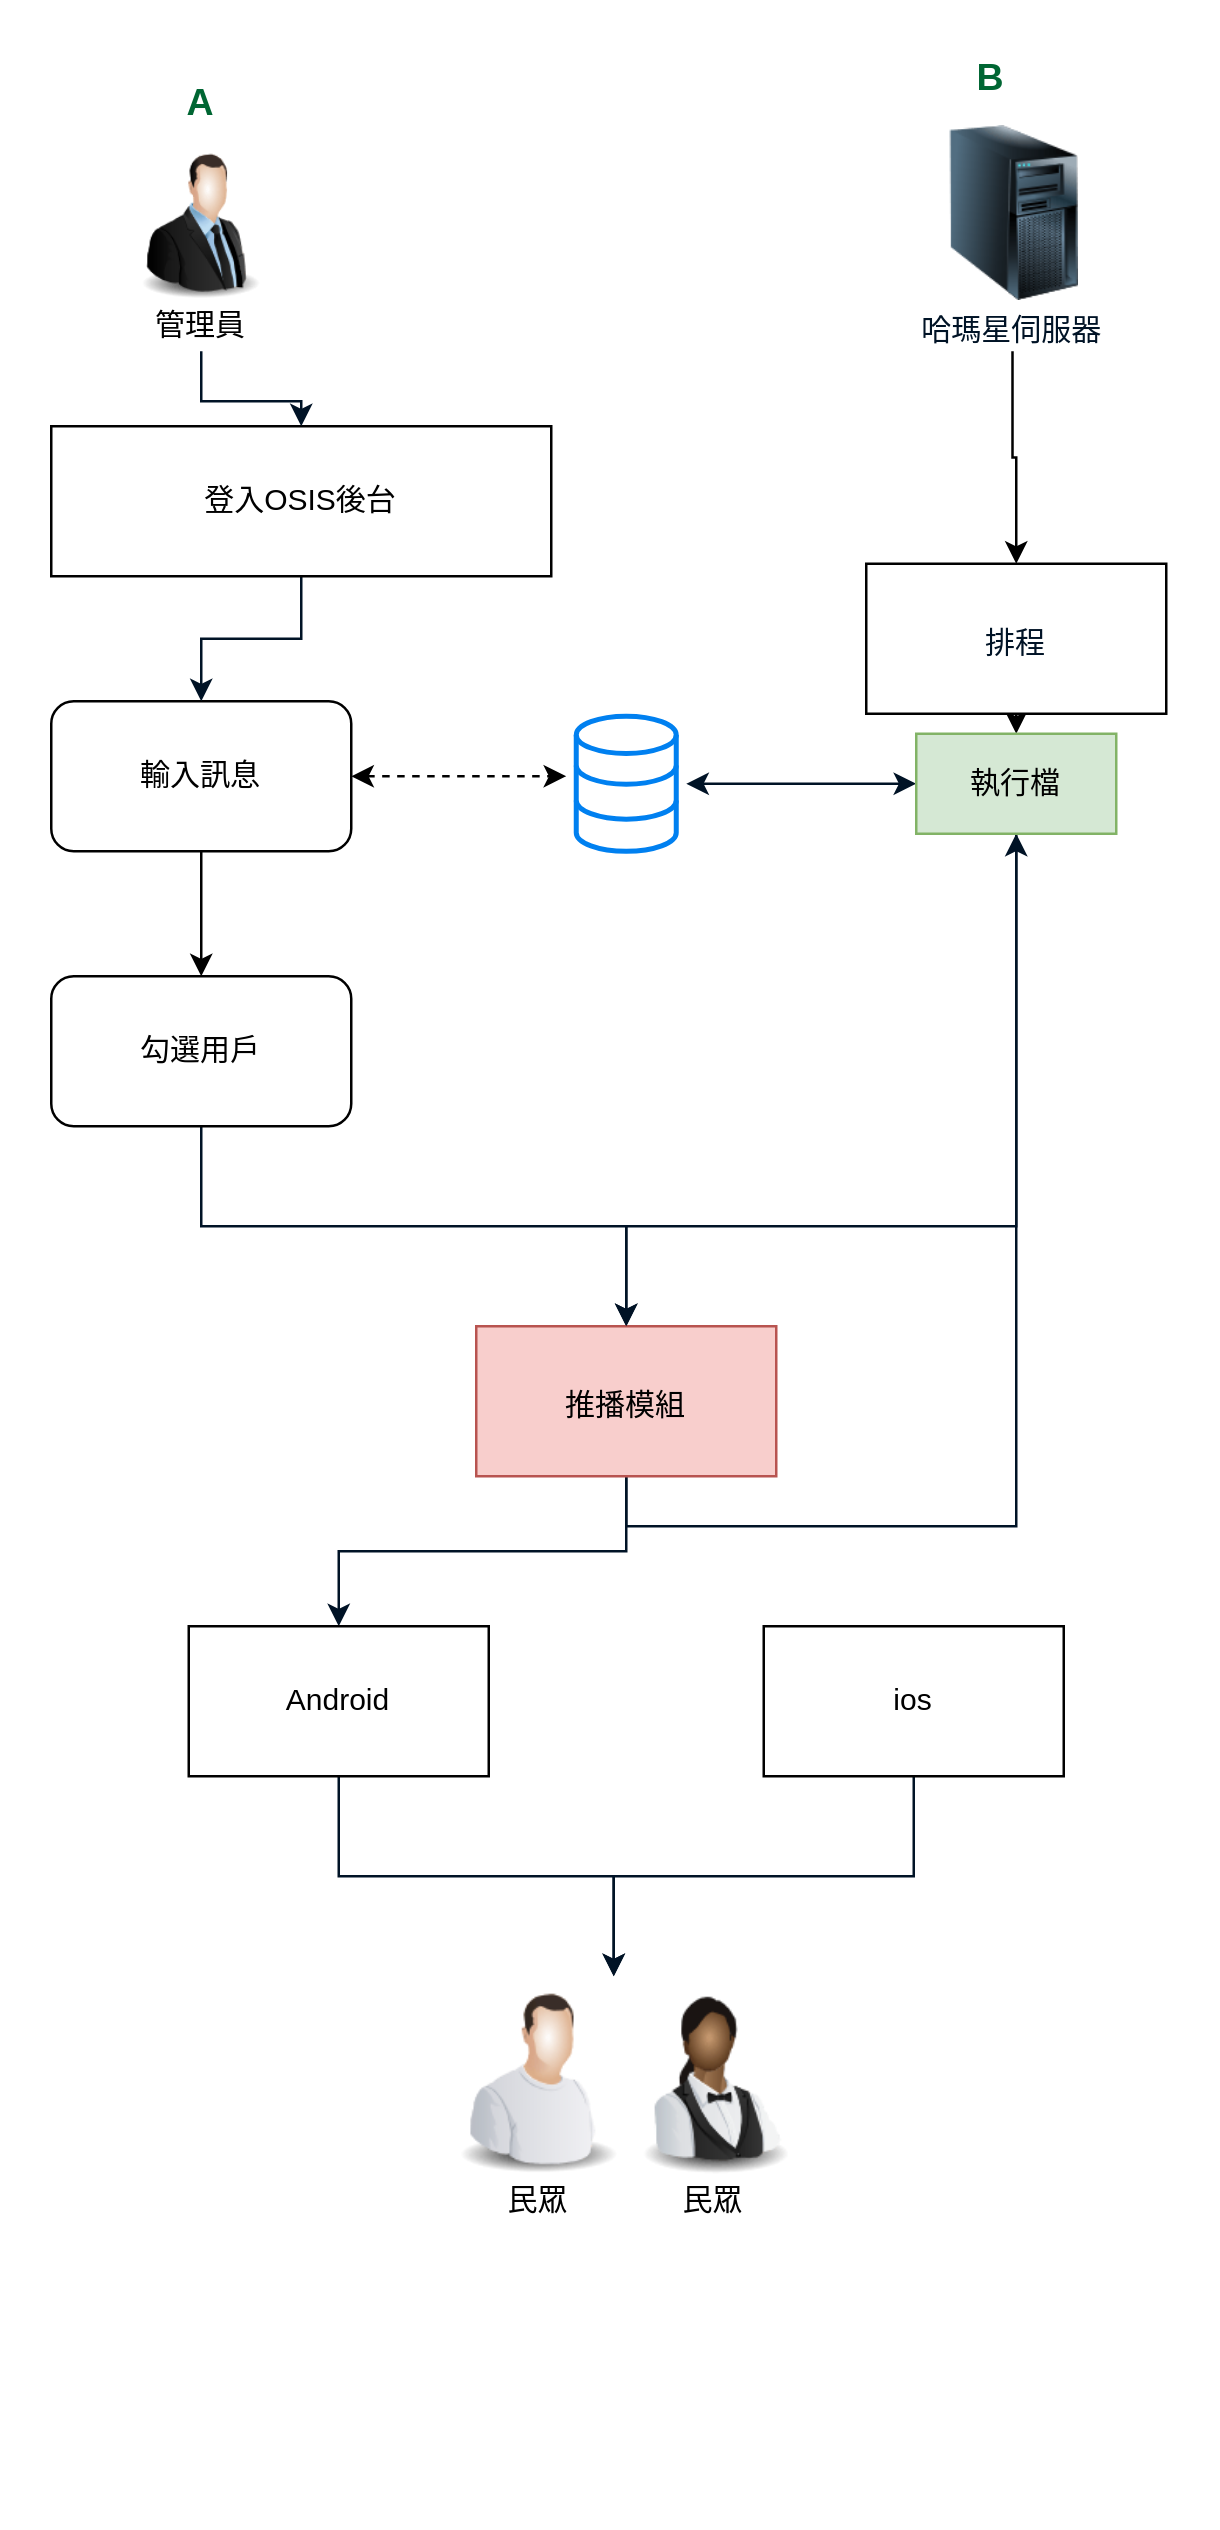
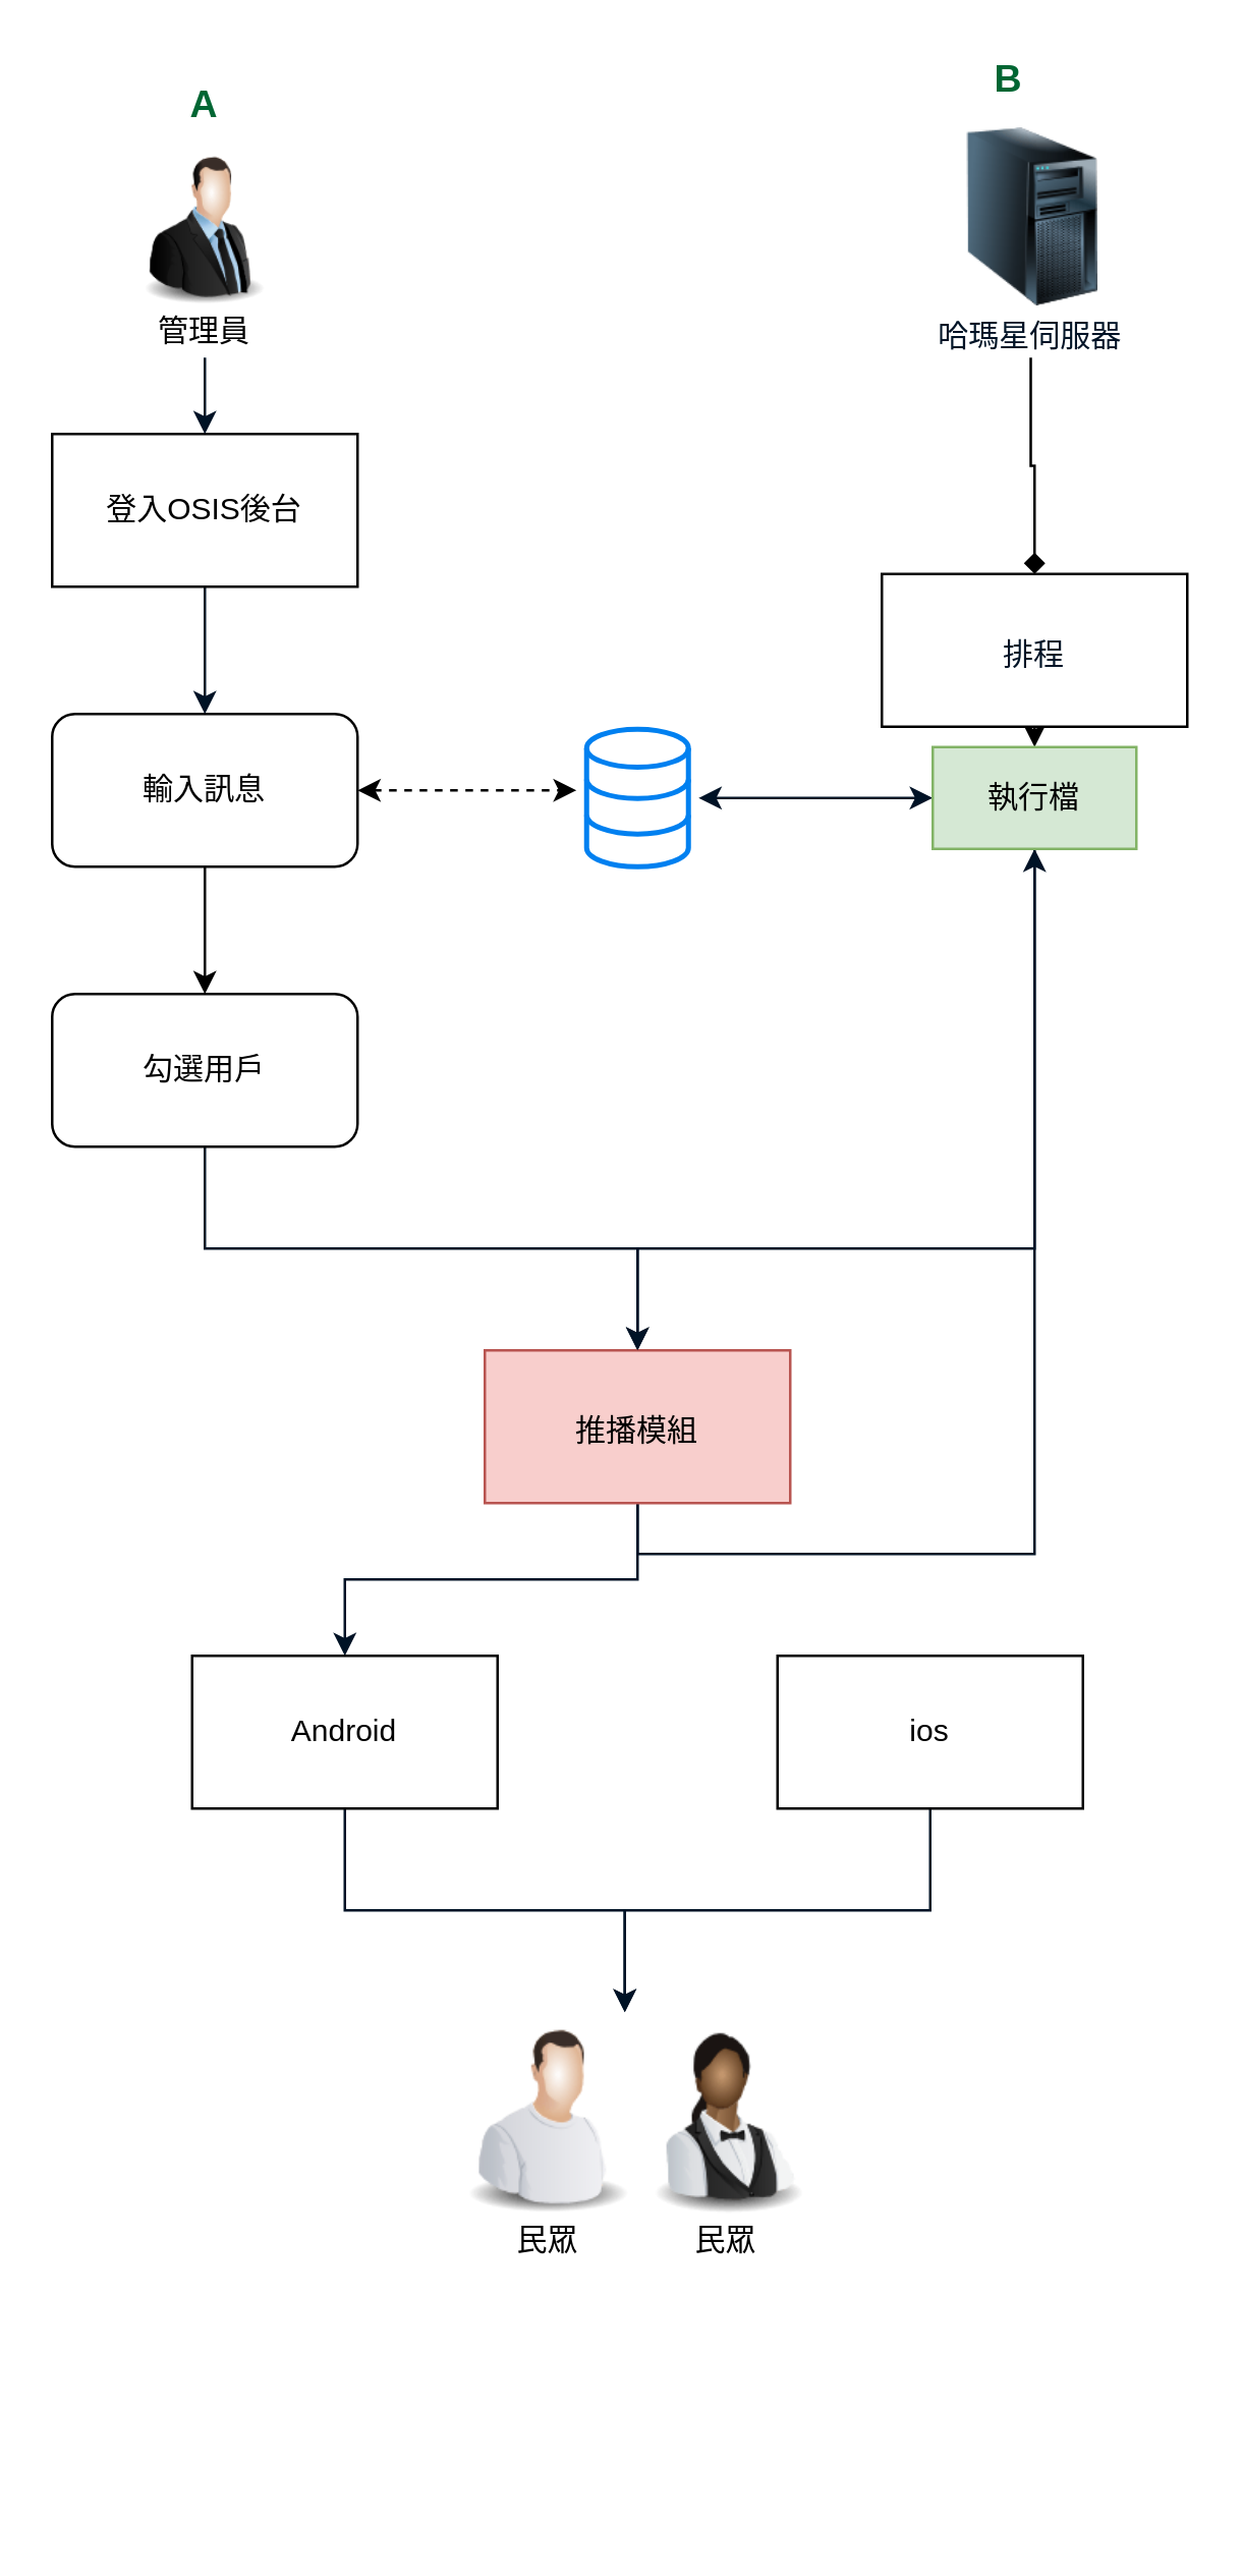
  <mxCell id="0" />
  <mxCell id="1" parent="0" />
  <mxCell id="2" style="edgeStyle=orthogonalEdgeStyle;rounded=0;orthogonalLoop=1;jettySize=auto;html=1;exitX=0.5;exitY=1;exitDx=0;exitDy=0;" edge="1" parent="1" source="3" target="5"><mxGeometry relative="1" as="geometry" /></mxCell>
  <mxCell id="3" value="輸入訊息" style="rounded=1;whiteSpace=wrap;html=1;" vertex="1" parent="1"><mxGeometry x="20" y="280" width="120" height="60" as="geometry" /></mxCell>
  <mxCell id="4" style="edgeStyle=orthogonalEdgeStyle;rounded=0;orthogonalLoop=1;jettySize=auto;html=1;exitX=0.5;exitY=1;exitDx=0;exitDy=0;entryX=0.5;entryY=0;entryDx=0;entryDy=0;strokeColor=#001326;fontSize=15;fontColor=#006633;" edge="1" parent="1" source="5" target="17"><mxGeometry relative="1" as="geometry" /></mxCell>
  <mxCell id="5" value="勾選用戶" style="rounded=1;whiteSpace=wrap;html=1;" vertex="1" parent="1"><mxGeometry x="20" y="390" width="120" height="60" as="geometry" /></mxCell>
  <mxCell id="6" style="edgeStyle=orthogonalEdgeStyle;rounded=0;orthogonalLoop=1;jettySize=auto;html=1;exitX=0.5;exitY=1;exitDx=0;exitDy=0;entryX=0.5;entryY=0;entryDx=0;entryDy=0;strokeColor=#001326;fontSize=15;fontColor=#006633;" edge="1" parent="1" source="7" target="3"><mxGeometry relative="1" as="geometry" /></mxCell>
- <mxCell id="7" value="登入OSIS後台" style="rounded=0;whiteSpace=wrap;html=1;" vertex="1" parent="1"><mxGeometry x="20" y="170" width="200" height="60" as="geometry" /></mxCell>
+ <mxCell id="7" value="登入OSIS後台" style="rounded=0;whiteSpace=wrap;html=1;" vertex="1" parent="1"><mxGeometry x="20" y="170" width="120" height="60" as="geometry" /></mxCell>
  <mxCell id="8" value="" style="group;fontColor=#660066;" vertex="1" connectable="0" parent="1"><mxGeometry x="50" y="30" width="60" height="110" as="geometry" /></mxCell>
  <mxCell id="9" value="" style="group" vertex="1" connectable="0" parent="8"><mxGeometry y="30" width="60" height="80" as="geometry" /></mxCell>
  <mxCell id="10" value="" style="image;html=1;labelBackgroundColor=#ffffff;image=img/lib/clip_art/people/Suit_Man_128x128.png" vertex="1" parent="9"><mxGeometry width="60" height="60" as="geometry" /></mxCell>
  <mxCell id="11" value="管理員" style="text;html=1;strokeColor=none;fillColor=none;align=center;verticalAlign=middle;whiteSpace=wrap;rounded=0;" vertex="1" parent="9"><mxGeometry x="10" y="60" width="40" height="20" as="geometry" /></mxCell>
  <mxCell id="12" value="A" style="text;html=1;strokeColor=none;fillColor=none;align=center;verticalAlign=middle;whiteSpace=wrap;rounded=0;fontSize=15;fontStyle=1;fontColor=#006633;" vertex="1" parent="8"><mxGeometry x="10" width="40" height="20" as="geometry" /></mxCell>
  <mxCell id="13" value="" style="html=1;verticalLabelPosition=bottom;align=center;labelBackgroundColor=#ffffff;verticalAlign=top;strokeWidth=2;strokeColor=#0080F0;shadow=0;dashed=0;shape=mxgraph.ios7.icons.data;" vertex="1" parent="1"><mxGeometry x="230" y="286" width="40" height="54" as="geometry" /></mxCell>
  <mxCell id="14" style="edgeStyle=orthogonalEdgeStyle;rounded=0;orthogonalLoop=1;jettySize=auto;html=1;exitX=0.5;exitY=1;exitDx=0;exitDy=0;entryX=0.5;entryY=0;entryDx=0;entryDy=0;strokeColor=#001326;fontSize=15;fontColor=#006633;" edge="1" parent="1" source="11" target="7"><mxGeometry relative="1" as="geometry" /></mxCell>
  <mxCell id="15" style="edgeStyle=orthogonalEdgeStyle;rounded=0;orthogonalLoop=1;jettySize=auto;html=1;exitX=0.5;exitY=1;exitDx=0;exitDy=0;entryX=0.5;entryY=0;entryDx=0;entryDy=0;strokeColor=#001326;fontSize=15;fontColor=#001326;" edge="1" parent="1" source="17" target="27"><mxGeometry relative="1" as="geometry" /></mxCell>
  <mxCell id="16" style="edgeStyle=orthogonalEdgeStyle;rounded=0;orthogonalLoop=1;jettySize=auto;html=1;exitX=0.5;exitY=1;exitDx=0;exitDy=0;strokeColor=#001326;fontSize=15;fontColor=#001326;" edge="1" parent="1" source="17" target="37"><mxGeometry relative="1" as="geometry" /></mxCell>
  <mxCell id="17" value="&lt;span style=&quot;color: rgb(0 , 0 , 0) ; font-size: 12px ; white-space: normal&quot;&gt;推播模組&lt;/span&gt;" style="rounded=0;whiteSpace=wrap;html=1;fontSize=15;fillColor=#f8cecc;strokeColor=#b85450;" vertex="1" parent="1"><mxGeometry x="190" y="530" width="120" height="60" as="geometry" /></mxCell>
  <mxCell id="18" style="edgeStyle=orthogonalEdgeStyle;rounded=0;orthogonalLoop=1;jettySize=auto;html=1;exitX=0.5;exitY=1;exitDx=0;exitDy=0;strokeColor=#001326;fontSize=15;fontColor=#001326;" edge="1" parent="1" source="37"><mxGeometry relative="1" as="geometry"><mxPoint x="406" y="444" as="sourcePoint" /><mxPoint x="250" y="530" as="targetPoint" /><Array as="points"><mxPoint x="406" y="490" /><mxPoint x="250" y="490" /></Array></mxGeometry></mxCell>
  <mxCell id="19" value="" style="group" vertex="1" connectable="0" parent="1"><mxGeometry x="346" y="20" width="100" height="120" as="geometry" /></mxCell>
  <mxCell id="20" value="" style="image;html=1;labelBackgroundColor=#ffffff;image=img/lib/clip_art/computers/Server_Tower_128x128.png" vertex="1" parent="19"><mxGeometry x="24.5" y="30" width="70" height="70" as="geometry" /></mxCell>
  <mxCell id="21" value="B" style="text;html=1;strokeColor=none;fillColor=none;align=center;verticalAlign=middle;whiteSpace=wrap;rounded=0;fontSize=15;fontColor=#006633;fontStyle=1" vertex="1" parent="19"><mxGeometry x="30" width="40" height="20" as="geometry" /></mxCell>
  <mxCell id="22" value="&lt;font style=&quot;font-size: 12px&quot;&gt;哈瑪星伺服器&lt;/font&gt;" style="text;html=1;strokeColor=none;fillColor=none;align=center;verticalAlign=middle;whiteSpace=wrap;rounded=0;fontSize=15;fontColor=#001326;" vertex="1" parent="19"><mxGeometry x="17" y="100" width="83" height="20" as="geometry" /></mxCell>
  <mxCell id="23" style="edgeStyle=orthogonalEdgeStyle;rounded=0;orthogonalLoop=1;jettySize=auto;html=1;exitX=0.5;exitY=1;exitDx=0;exitDy=0;entryX=0.5;entryY=0;entryDx=0;entryDy=0;" edge="1" parent="1" source="24" target="37"><mxGeometry relative="1" as="geometry" /></mxCell>
  <mxCell id="24" value="&lt;font style=&quot;font-size: 12px&quot;&gt;排程&lt;/font&gt;" style="rounded=0;whiteSpace=wrap;html=1;fontSize=15;fontColor=#001326;" vertex="1" parent="1"><mxGeometry x="346" y="225" width="120" height="60" as="geometry" /></mxCell>
  <mxCell id="25" value="" style="endArrow=classic;startArrow=classic;html=1;strokeColor=#001326;fontSize=15;fontColor=#001326;entryX=0;entryY=0.5;entryDx=0;entryDy=0;" edge="1" parent="1" target="37"><mxGeometry width="50" height="50" relative="1" as="geometry"><mxPoint x="274" y="313" as="sourcePoint" /><mxPoint x="366" y="313" as="targetPoint" /></mxGeometry></mxCell>
  <mxCell id="26" style="edgeStyle=orthogonalEdgeStyle;rounded=0;orthogonalLoop=1;jettySize=auto;html=1;exitX=0.5;exitY=1;exitDx=0;exitDy=0;entryX=0;entryY=0;entryDx=0;entryDy=0;strokeColor=#001326;fontSize=15;fontColor=#001326;" edge="1" parent="1" source="27" target="35"><mxGeometry relative="1" as="geometry" /></mxCell>
  <mxCell id="27" value="Android" style="rounded=0;whiteSpace=wrap;html=1;" vertex="1" parent="1"><mxGeometry x="75" y="650" width="120" height="60" as="geometry" /></mxCell>
  <mxCell id="28" style="edgeStyle=orthogonalEdgeStyle;rounded=0;orthogonalLoop=1;jettySize=auto;html=1;exitX=0.5;exitY=1;exitDx=0;exitDy=0;entryX=0;entryY=0;entryDx=0;entryDy=0;strokeColor=#001326;fontSize=15;fontColor=#001326;" edge="1" parent="1" source="29" target="35"><mxGeometry relative="1" as="geometry" /></mxCell>
  <mxCell id="29" value="ios" style="rounded=0;whiteSpace=wrap;html=1;" vertex="1" parent="1"><mxGeometry x="305" y="650" width="120" height="60" as="geometry" /></mxCell>
  <mxCell id="30" value="" style="group" vertex="1" connectable="0" parent="1"><mxGeometry x="175" y="830" width="150" height="160" as="geometry" /></mxCell>
  <mxCell id="31" value="" style="group" vertex="1" connectable="0" parent="30"><mxGeometry width="80" height="100" as="geometry" /></mxCell>
  <mxCell id="32" value="" style="image;html=1;labelBackgroundColor=#ffffff;image=img/lib/clip_art/people/Worker_Man_128x128.png" vertex="1" parent="31"><mxGeometry y="-40" width="80" height="80" as="geometry" /></mxCell>
  <mxCell id="33" value="民眾" style="text;html=1;strokeColor=none;fillColor=none;align=center;verticalAlign=middle;whiteSpace=wrap;rounded=0;" vertex="1" parent="31"><mxGeometry x="20" y="40" width="40" height="20" as="geometry" /></mxCell>
  <mxCell id="34" value="" style="group" vertex="1" connectable="0" parent="30"><mxGeometry x="70" y="-40" width="80" height="100" as="geometry" /></mxCell>
  <mxCell id="35" value="" style="image;html=1;labelBackgroundColor=#ffffff;image=img/lib/clip_art/people/Waiter_Woman_Black_128x128.png" vertex="1" parent="34"><mxGeometry width="80" height="80" as="geometry" /></mxCell>
  <mxCell id="36" value="民眾" style="text;html=1;strokeColor=none;fillColor=none;align=center;verticalAlign=middle;whiteSpace=wrap;rounded=0;" vertex="1" parent="34"><mxGeometry x="20" y="80" width="40" height="20" as="geometry" /></mxCell>
  <mxCell id="37" value="執行檔" style="rounded=0;whiteSpace=wrap;html=1;fillColor=#d5e8d4;strokeColor=#82b366;" vertex="1" parent="1"><mxGeometry x="366" y="293" width="80" height="40" as="geometry" /></mxCell>
  <mxCell id="38" value="" style="endArrow=classic;startArrow=classic;html=1;exitX=1;exitY=0.5;exitDx=0;exitDy=0;entryX=-0.1;entryY=0.444;entryDx=0;entryDy=0;entryPerimeter=0;dashed=1;" edge="1" parent="1" source="3" target="13"><mxGeometry width="50" height="50" relative="1" as="geometry"><mxPoint x="160" y="410" as="sourcePoint" /><mxPoint x="210" y="360" as="targetPoint" /></mxGeometry></mxCell>
- <mxCell id="39" style="edgeStyle=orthogonalEdgeStyle;rounded=0;orthogonalLoop=1;jettySize=auto;html=1;exitX=0.5;exitY=1;exitDx=0;exitDy=0;entryX=0.5;entryY=0;entryDx=0;entryDy=0;" edge="1" parent="1" source="22" target="24"><mxGeometry relative="1" as="geometry" /></mxCell>
+ <mxCell id="39" style="edgeStyle=orthogonalEdgeStyle;rounded=0;orthogonalLoop=1;jettySize=auto;html=1;exitX=0.5;exitY=1;exitDx=0;exitDy=0;entryX=0.5;entryY=0;entryDx=0;entryDy=0;endArrow=diamond;" edge="1" parent="1" source="22" target="24"><mxGeometry relative="1" as="geometry" /></mxCell>
